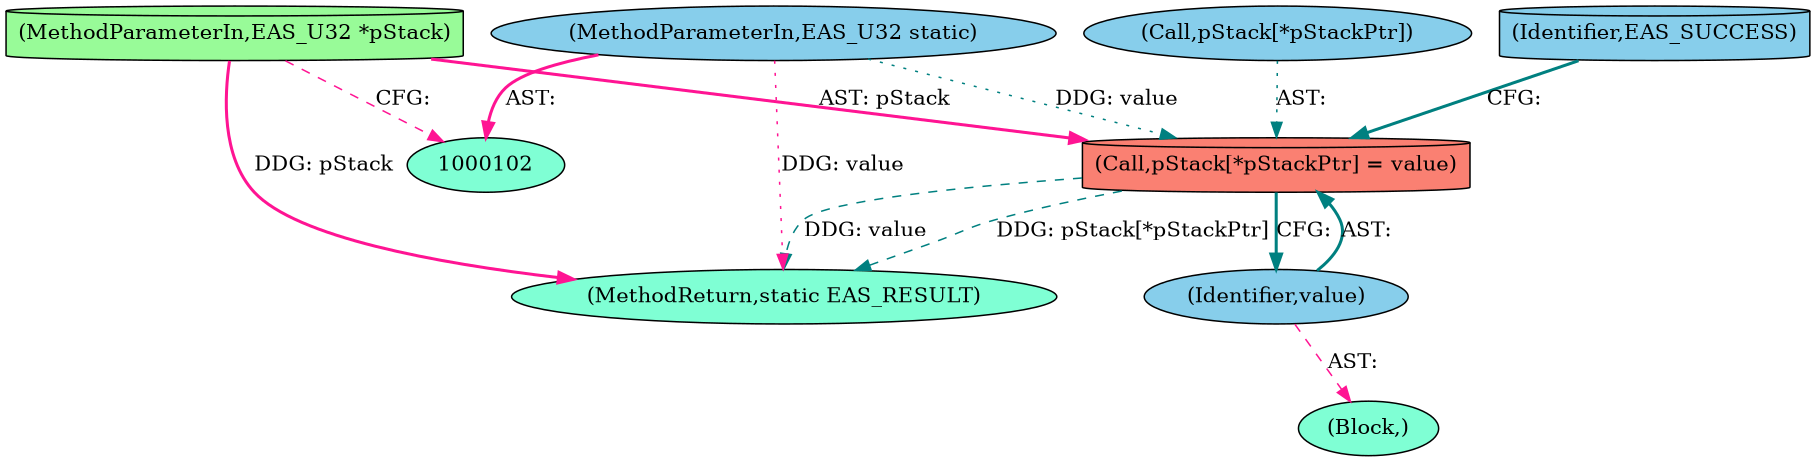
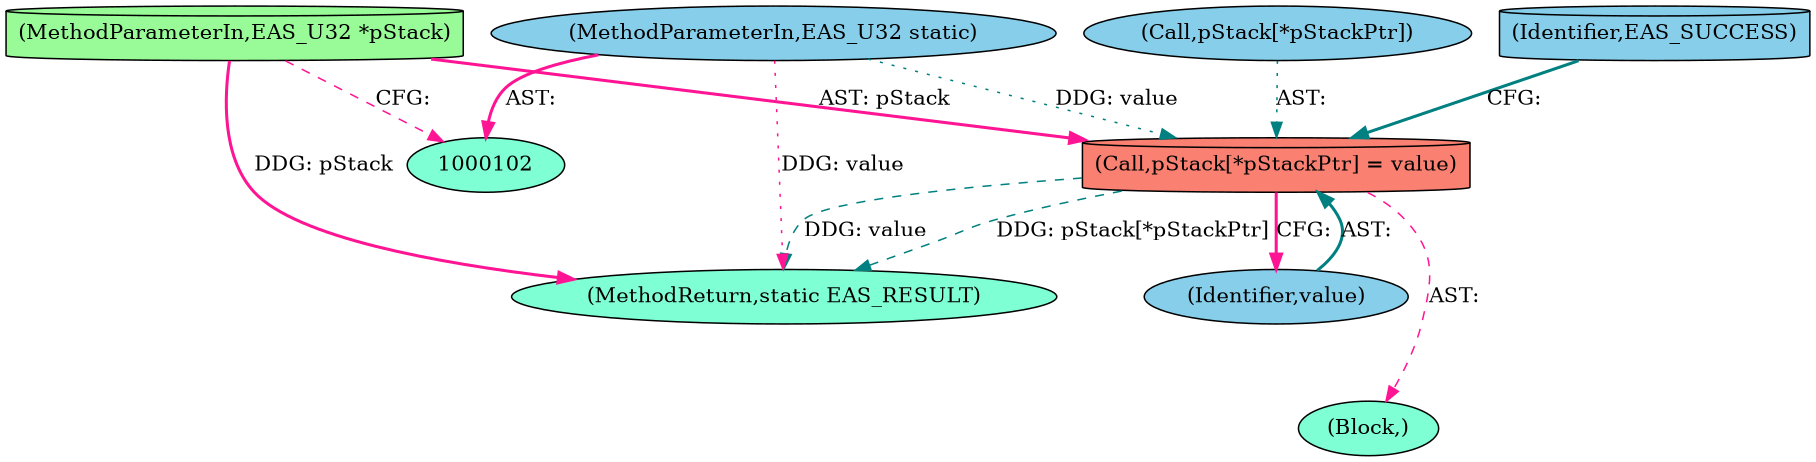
  digraph {
    node [fillcolor=skyblue shape=ellipse style=filled]
    edge [color=deeppink style=bold]
    n1 [fillcolor=salmon label="(Call,pStack[*pStackPtr] = value)" shape=cylinder]
    n2 [fillcolor=aquamarine label="(Block,)"]
    n3 [fillcolor=aquamarine label="(MethodReturn,static EAS_RESULT)"]
    n4 [label="(Identifier,value)"]
    n5 [label="(MethodParameterIn,EAS_U32 static)"]
    1000102 [fillcolor=aquamarine]
    n7 [fillcolor=palegreen label="(MethodParameterIn,EAS_U32 *pStack)" shape=cylinder]
    n8 [label="(Identifier,EAS_SUCCESS)" shape=cylinder]
    n9 [label="(Call,pStack[*pStackPtr])"]
-   n4 -> n2 [label="AST: " style=dashed]
+   n1 -> n2 [label="AST: " style=dashed]
    n1 -> n3 [color=teal label="DDG: pStack[*pStackPtr]" style=dashed]
    n1 -> n3 [color=teal label="DDG: value" style=dashed]
-   n1 -> n4 [color=teal label="CFG: "]
+   n1 -> n4 [label="CFG: "]
    n4 -> n1 [color=teal label="AST: "]
    n5 -> n1 [color=teal label="DDG: value" style=dotted]
    n5 -> n3 [label="DDG: value" style=dotted]
    n5 -> 1000102 [label="AST: "]
    n7 -> n1 [label="AST: pStack"]
    n7 -> n3 [label="DDG: pStack"]
    n7 -> 1000102 [label="CFG: " style=dashed]
    n8 -> n1 [color=teal label="CFG: "]
    n9 -> n1 [color=teal label="AST: " style=dotted]
  }
